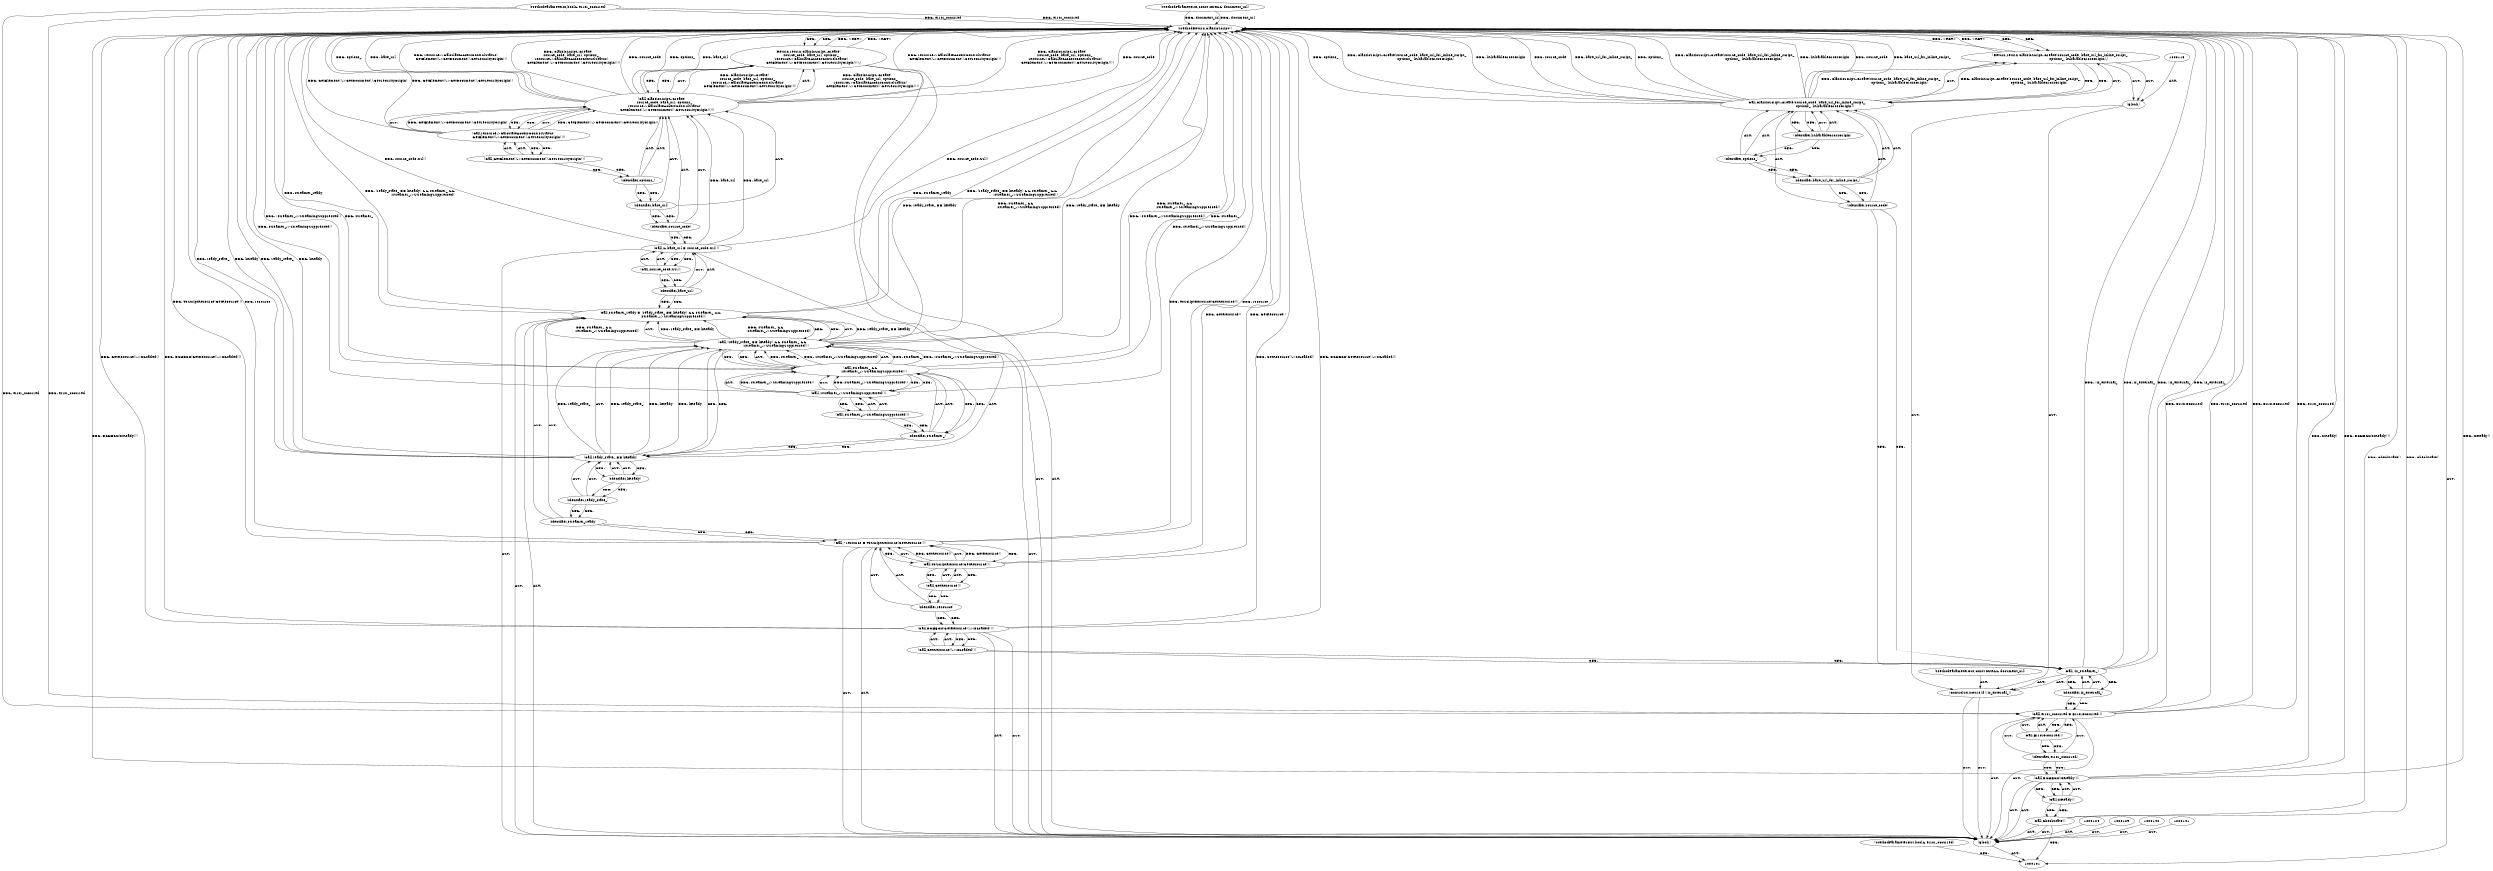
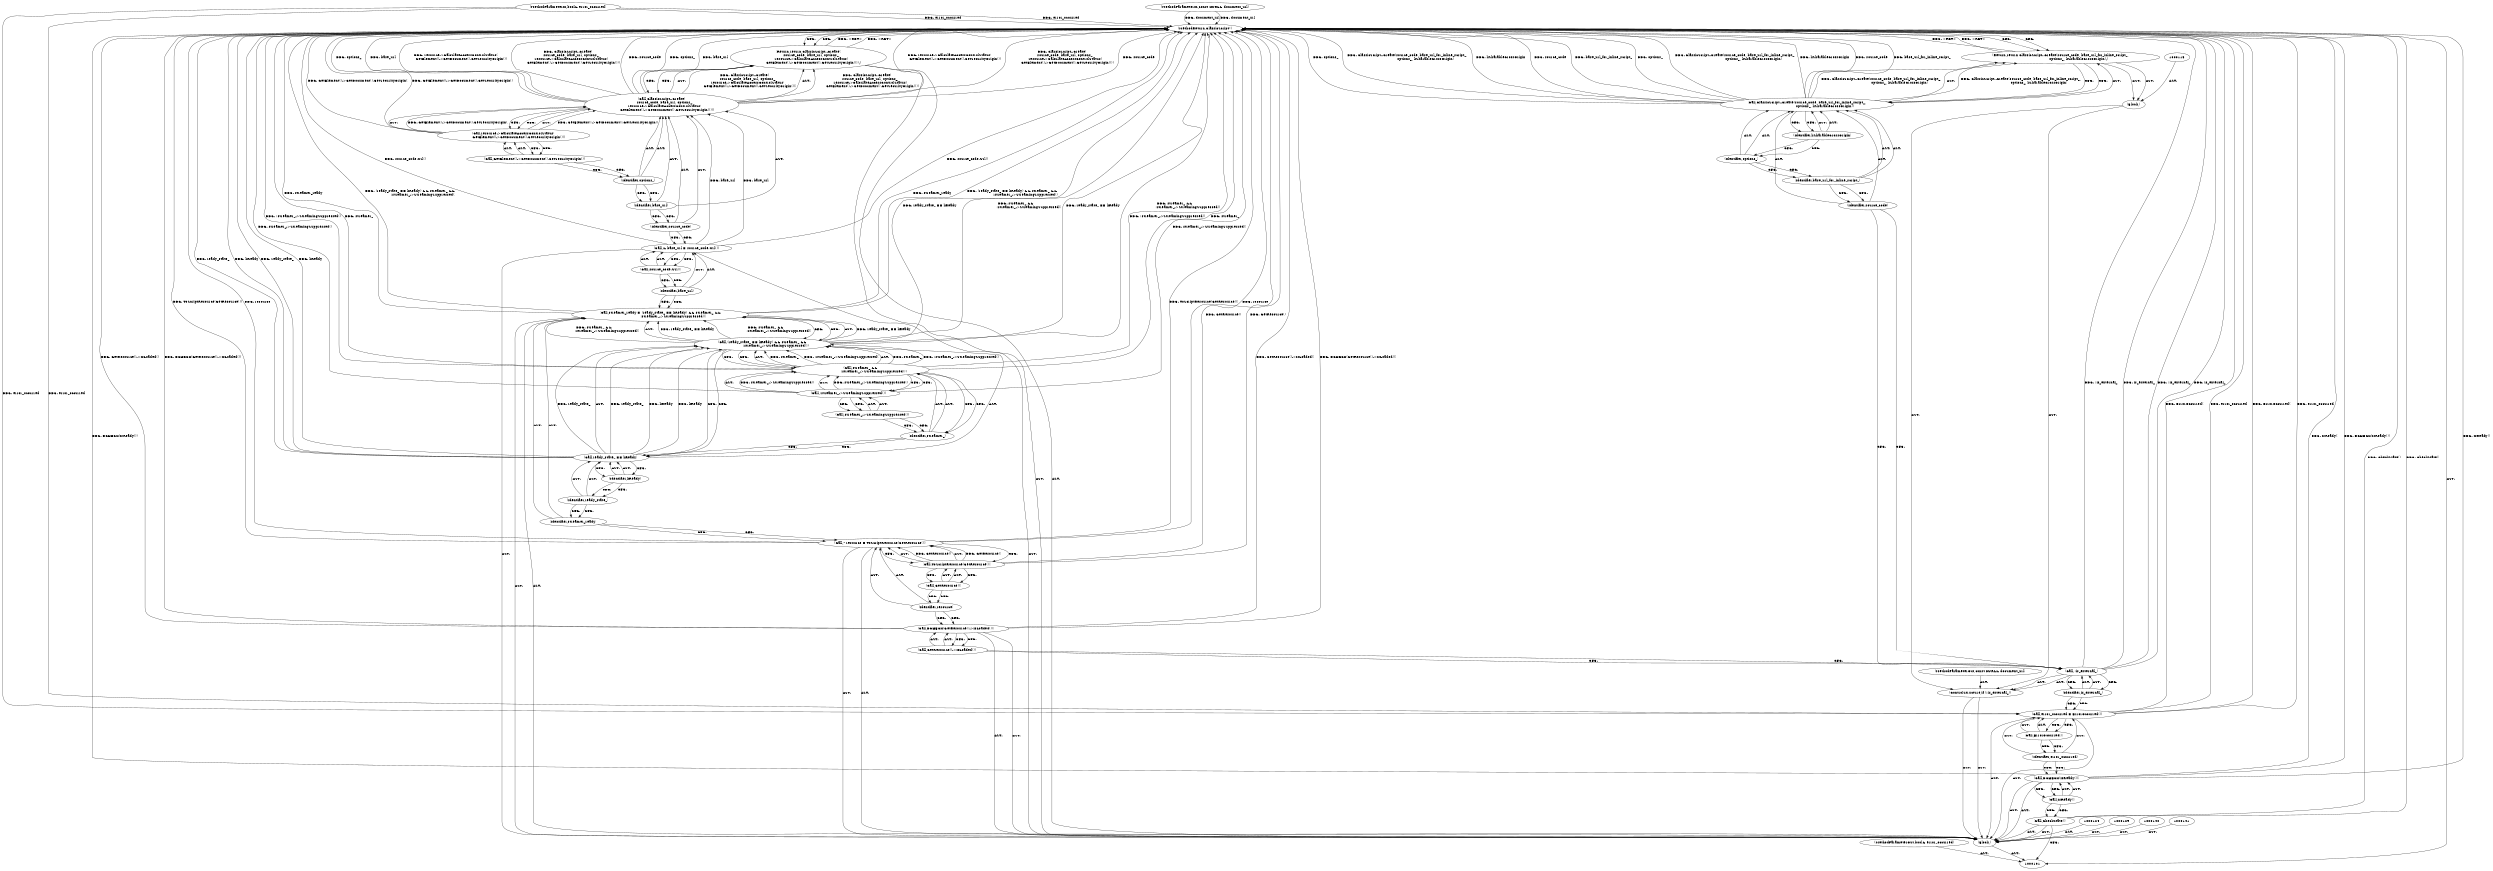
  digraph {
    fontname="DejaVu Serif"
    node [fontname="DejaVu Serif"]
    edge [fontname="DejaVu Serif"]
    n1 [label="(MethodReturn,ClassicScript*)"]
    n2 [label="(Return,return ClassicScript::Create(source_code, base_url_for_inline_script_,\n                                 options_, kSharableCrossOrigin);)"]
    n3 [label="(Return,return ClassicScript::Create(\n      source_code, base_url, options_,\n      resource->CalculateAccessControlStatus(\n          GetElement()->GetDocument().GetSecurityOrigin()));)"]
    1000101
    n5 [label="(Call,ClassicScript::Create(source_code, base_url_for_inline_script_,\n                                 options_, kSharableCrossOrigin))"]
    n6 [label="(Block,)"]
    n7 [label="(Block,)"]
    n8 [label="(Call,ClassicScript::Create(\n      source_code, base_url, options_,\n      resource->CalculateAccessControlStatus(\n          GetElement()->GetDocument().GetSecurityOrigin())))"]
    n9 [label="(MethodParameterIn,const KURL& document_url)"]
    n10 [label="(MethodParameterOut,const KURL& document_url)"]
    n11 [label="(ControlStructure,if (!is_external_))"]
    n12 [label="(Identifier,kSharableCrossOrigin)"]
    n13 [label="(Identifier,options_)"]
    n14 [label="(Identifier,source_code)"]
-   n15 [label="(Call,!is_streamer_)"]
+   n15 [label="(Call,!is_external_)"]
    n16 [label="(Identifier,is_external_)"]
    n17 [label="(Identifier,base_url_for_inline_script_)"]
    n18 [label="(Call,DCHECK(GetResource()->IsLoaded()))"]
    n19 [label="(Call,GetResource()->IsLoaded())"]
    n20 [label="(Call,* resource = ToScriptResource(GetResource()))"]
    n21 [label="(Call,ToScriptResource(GetResource()))"]
    n22 [label="(Call,GetResource())"]
    n23 [label="(Identifier,resource)"]
    n24 [label="(Call,(ready_state_ == kReady) && streamer_ &&\n                        !streamer_->StreamingSuppressed())"]
    n25 [label="(Call,ready_state_ == kReady)"]
    n26 [label="(Call,streamer_ &&\n                        !streamer_->StreamingSuppressed())"]
    n27 [label="(Call,streamer_ready = (ready_state_ == kReady) && streamer_ &&\n                        !streamer_->StreamingSuppressed())"]
    n28 [label="(Identifier,kReady)"]
    n29 [label="(Identifier,streamer_)"]
    n30 [label="(Call,!streamer_->StreamingSuppressed())"]
    n31 [label="(Identifier,ready_state_)"]
    n32 [label="(Identifier,streamer_ready)"]
    n33 [label="(Call,streamer_->StreamingSuppressed())"]
    n34 [label="(MethodParameterIn,bool& error_occurred)"]
    n35 [label="(Call,error_occurred = ErrorOccurred())"]
    n36 [label="(Call,ErrorOccurred())"]
    n37 [label="(MethodParameterOut,bool& error_occurred)"]
    n38 [label="(Call,& base_url = source_code.Url())"]
    n39 [label="(Call,source_code.Url())"]
    n40 [label="(Identifier,base_url)"]
    n41 [label="(Call,resource->CalculateAccessControlStatus(\n          GetElement()->GetDocument().GetSecurityOrigin()))"]
    n42 [label="(Call,GetElement()->GetDocument().GetSecurityOrigin())"]
    n43 [label="(Identifier,base_url)"]
    n44 [label="(Identifier,source_code)"]
    n45 [label="(Identifier,options_)"]
    n46 [label="(Call,CheckState())"]
    n47 [label="(Call,DCHECK(IsReady()))"]
    n48 [label="(Call,IsReady())"]
    n49 [label="(Identifier,error_occurred)"]
    1000124
    1000129
    1000140
    1000141
    1000115
    n1 -> n2 [label="CFG: "]
    n1 -> n2 [label="CFG: "]
    n1 -> n3 [label="CFG: "]
    n1 -> n3 [label="CFG: "]
    n1 -> 1000101 [label="AST: "]
    n2 -> n1 [label="DDG: <RET>"]
    n2 -> n1 [label="DDG: <RET>"]
    n2 -> n5 [label="CFG: "]
    n2 -> n5 [label="CFG: "]
    n2 -> n6 [label="AST: "]
    n2 -> n6 [label="AST: "]
    n3 -> n1 [label="DDG: <RET>"]
    n3 -> n1 [label="DDG: <RET>"]
    n3 -> n7 [label="AST: "]
    n3 -> n7 [label="AST: "]
    n3 -> n8 [label="CFG: "]
    n3 -> n8 [label="CFG: "]
    n5 -> n1 [label="DDG: ClassicScript::Create(source_code, base_url_for_inline_script_,\n                                 options_, kSharableCrossOrigin)"]
    n5 -> n1 [label="DDG: kSharableCrossOrigin"]
    n5 -> n1 [label="DDG: source_code"]
    n5 -> n1 [label="DDG: base_url_for_inline_script_"]
    n5 -> n1 [label="DDG: options_"]
    n5 -> n1 [label="DDG: ClassicScript::Create(source_code, base_url_for_inline_script_,\n                                 options_, kSharableCrossOrigin)"]
    n5 -> n1 [label="DDG: kSharableCrossOrigin"]
    n5 -> n1 [label="DDG: source_code"]
    n5 -> n1 [label="DDG: base_url_for_inline_script_"]
    n5 -> n1 [label="DDG: options_"]
    n5 -> n2 [label="AST: "]
    n5 -> n2 [label="DDG: ClassicScript::Create(source_code, base_url_for_inline_script_,\n                                 options_, kSharableCrossOrigin)"]
    n5 -> n2 [label="AST: "]
    n5 -> n2 [label="DDG: ClassicScript::Create(source_code, base_url_for_inline_script_,\n                                 options_, kSharableCrossOrigin)"]
    n5 -> n12 [label="CFG: "]
    n5 -> n12 [label="CFG: "]
    n6 -> n11 [label="AST: "]
    n6 -> n11 [label="AST: "]
    n7 -> 1000101 [label="AST: "]
    n8 -> n1 [label="DDG: resource->CalculateAccessControlStatus(\n          GetElement()->GetDocument().GetSecurityOrigin())"]
    n8 -> n1 [label="DDG: ClassicScript::Create(\n      source_code, base_url, options_,\n      resource->CalculateAccessControlStatus(\n          GetElement()->GetDocument().GetSecurityOrigin()))"]
    n8 -> n1 [label="DDG: source_code"]
    n8 -> n1 [label="DDG: options_"]
    n8 -> n1 [label="DDG: base_url"]
    n8 -> n1 [label="DDG: resource->CalculateAccessControlStatus(\n          GetElement()->GetDocument().GetSecurityOrigin())"]
    n8 -> n1 [label="DDG: ClassicScript::Create(\n      source_code, base_url, options_,\n      resource->CalculateAccessControlStatus(\n          GetElement()->GetDocument().GetSecurityOrigin()))"]
    n8 -> n1 [label="DDG: source_code"]
    n8 -> n1 [label="DDG: options_"]
    n8 -> n1 [label="DDG: base_url"]
    n8 -> n3 [label="AST: "]
    n8 -> n3 [label="DDG: ClassicScript::Create(\n      source_code, base_url, options_,\n      resource->CalculateAccessControlStatus(\n          GetElement()->GetDocument().GetSecurityOrigin()))"]
    n8 -> n3 [label="AST: "]
    n8 -> n3 [label="DDG: ClassicScript::Create(\n      source_code, base_url, options_,\n      resource->CalculateAccessControlStatus(\n          GetElement()->GetDocument().GetSecurityOrigin()))"]
    n8 -> n41 [label="CFG: "]
    n8 -> n41 [label="CFG: "]
    n9 -> n1 [label="DDG: document_url"]
    n9 -> n1 [label="DDG: document_url"]
    n10 -> n11 [label="AST: "]
    n11 -> n7 [label="AST: "]
    n11 -> n7 [label="AST: "]
    n12 -> n5 [label="AST: "]
    n12 -> n5 [label="AST: "]
    n12 -> n13 [label="CFG: "]
    n12 -> n13 [label="CFG: "]
    n13 -> n5 [label="AST: "]
    n13 -> n5 [label="AST: "]
    n13 -> n17 [label="CFG: "]
    n13 -> n17 [label="CFG: "]
    n14 -> n5 [label="AST: "]
    n14 -> n5 [label="AST: "]
    n14 -> n15 [label="CFG: "]
    n14 -> n15 [label="CFG: "]
    n15 -> n1 [label="DDG: !is_external_"]
    n15 -> n1 [label="DDG: is_external_"]
    n15 -> n1 [label="DDG: !is_external_"]
    n15 -> n1 [label="DDG: is_external_"]
    n15 -> n11 [label="AST: "]
    n15 -> n11 [label="AST: "]
    n15 -> n16 [label="CFG: "]
    n15 -> n16 [label="CFG: "]
    n16 -> n15 [label="AST: "]
    n16 -> n15 [label="AST: "]
    n16 -> n35 [label="CFG: "]
    n16 -> n35 [label="CFG: "]
    n17 -> n5 [label="AST: "]
    n17 -> n5 [label="AST: "]
    n17 -> n14 [label="CFG: "]
    n17 -> n14 [label="CFG: "]
    n18 -> n1 [label="DDG: GetResource()->IsLoaded()"]
    n18 -> n1 [label="DDG: DCHECK(GetResource()->IsLoaded())"]
    n18 -> n1 [label="DDG: GetResource()->IsLoaded()"]
    n18 -> n1 [label="DDG: DCHECK(GetResource()->IsLoaded())"]
    n18 -> n7 [label="AST: "]
    n18 -> n7 [label="AST: "]
    n18 -> n19 [label="CFG: "]
    n18 -> n19 [label="CFG: "]
    n19 -> n15 [label="CFG: "]
    n19 -> n15 [label="CFG: "]
    n19 -> n18 [label="AST: "]
    n19 -> n18 [label="AST: "]
    n20 -> n1 [label="DDG: ToScriptResource(GetResource())"]
    n20 -> n1 [label="DDG: resource"]
    n20 -> n1 [label="DDG: ToScriptResource(GetResource())"]
    n20 -> n1 [label="DDG: resource"]
    n20 -> n7 [label="AST: "]
    n20 -> n7 [label="AST: "]
    n20 -> n21 [label="CFG: "]
    n20 -> n21 [label="CFG: "]
    n21 -> n1 [label="DDG: GetResource()"]
    n21 -> n1 [label="DDG: GetResource()"]
    n21 -> n20 [label="AST: "]
    n21 -> n20 [label="DDG: GetResource()"]
    n21 -> n20 [label="AST: "]
    n21 -> n20 [label="DDG: GetResource()"]
    n21 -> n22 [label="CFG: "]
    n21 -> n22 [label="CFG: "]
    n22 -> n21 [label="AST: "]
    n22 -> n21 [label="AST: "]
    n22 -> n23 [label="CFG: "]
    n22 -> n23 [label="CFG: "]
    n23 -> n18 [label="CFG: "]
    n23 -> n18 [label="CFG: "]
    n23 -> n20 [label="AST: "]
    n23 -> n20 [label="AST: "]
    n24 -> n1 [label="DDG: ready_state_ == kReady"]
    n24 -> n1 [label="DDG: streamer_ &&\n                        !streamer_->StreamingSuppressed()"]
    n24 -> n1 [label="DDG: ready_state_ == kReady"]
    n24 -> n1 [label="DDG: streamer_ &&\n                        !streamer_->StreamingSuppressed()"]
    n24 -> n25 [label="CFG: "]
    n24 -> n25 [label="CFG: "]
    n24 -> n26 [label="CFG: "]
    n24 -> n26 [label="CFG: "]
    n24 -> n27 [label="AST: "]
    n24 -> n27 [label="DDG: ready_state_ == kReady"]
    n24 -> n27 [label="DDG: streamer_ &&\n                        !streamer_->StreamingSuppressed()"]
    n24 -> n27 [label="AST: "]
    n24 -> n27 [label="DDG: ready_state_ == kReady"]
    n24 -> n27 [label="DDG: streamer_ &&\n                        !streamer_->StreamingSuppressed()"]
    n25 -> n1 [label="DDG: ready_state_"]
    n25 -> n1 [label="DDG: kReady"]
    n25 -> n1 [label="DDG: ready_state_"]
    n25 -> n1 [label="DDG: kReady"]
    n25 -> n24 [label="AST: "]
    n25 -> n24 [label="DDG: ready_state_"]
    n25 -> n24 [label="DDG: kReady"]
    n25 -> n24 [label="AST: "]
    n25 -> n24 [label="DDG: ready_state_"]
    n25 -> n24 [label="DDG: kReady"]
    n25 -> n28 [label="CFG: "]
    n25 -> n28 [label="CFG: "]
    n26 -> n1 [label="DDG: !streamer_->StreamingSuppressed()"]
    n26 -> n1 [label="DDG: streamer_"]
    n26 -> n1 [label="DDG: !streamer_->StreamingSuppressed()"]
    n26 -> n1 [label="DDG: streamer_"]
    n26 -> n24 [label="AST: "]
    n26 -> n24 [label="DDG: streamer_"]
    n26 -> n24 [label="DDG: !streamer_->StreamingSuppressed()"]
    n26 -> n24 [label="AST: "]
    n26 -> n24 [label="DDG: streamer_"]
    n26 -> n24 [label="DDG: !streamer_->StreamingSuppressed()"]
    n26 -> n29 [label="CFG: "]
    n26 -> n29 [label="CFG: "]
    n26 -> n30 [label="CFG: "]
    n26 -> n30 [label="CFG: "]
    n27 -> n1 [label="DDG: streamer_ready"]
    n27 -> n1 [label="DDG: (ready_state_ == kReady) && streamer_ &&\n                        !streamer_->StreamingSuppressed()"]
    n27 -> n1 [label="DDG: streamer_ready"]
    n27 -> n1 [label="DDG: (ready_state_ == kReady) && streamer_ &&\n                        !streamer_->StreamingSuppressed()"]
    n27 -> n7 [label="AST: "]
    n27 -> n7 [label="AST: "]
    n27 -> n24 [label="CFG: "]
    n27 -> n24 [label="CFG: "]
    n28 -> n25 [label="AST: "]
    n28 -> n25 [label="AST: "]
    n28 -> n31 [label="CFG: "]
    n28 -> n31 [label="CFG: "]
    n29 -> n25 [label="CFG: "]
    n29 -> n25 [label="CFG: "]
    n29 -> n26 [label="AST: "]
    n29 -> n26 [label="AST: "]
    n30 -> n1 [label="DDG: streamer_->StreamingSuppressed()"]
    n30 -> n1 [label="DDG: streamer_->StreamingSuppressed()"]
    n30 -> n26 [label="AST: "]
    n30 -> n26 [label="DDG: streamer_->StreamingSuppressed()"]
    n30 -> n26 [label="AST: "]
    n30 -> n26 [label="DDG: streamer_->StreamingSuppressed()"]
    n30 -> n33 [label="CFG: "]
    n30 -> n33 [label="CFG: "]
    n31 -> n25 [label="AST: "]
    n31 -> n25 [label="AST: "]
    n31 -> n32 [label="CFG: "]
    n31 -> n32 [label="CFG: "]
    n32 -> n20 [label="CFG: "]
    n32 -> n20 [label="CFG: "]
    n32 -> n27 [label="AST: "]
    n32 -> n27 [label="AST: "]
    n33 -> n29 [label="CFG: "]
    n33 -> n29 [label="CFG: "]
    n33 -> n30 [label="AST: "]
    n33 -> n30 [label="AST: "]
    n34 -> n1 [label="DDG: error_occurred"]
    n34 -> n1 [label="DDG: error_occurred"]
    n34 -> n35 [label="DDG: error_occurred"]
    n34 -> n35 [label="DDG: error_occurred"]
    n35 -> n1 [label="DDG: ErrorOccurred()"]
    n35 -> n1 [label="DDG: error_occurred"]
    n35 -> n1 [label="DDG: ErrorOccurred()"]
    n35 -> n1 [label="DDG: error_occurred"]
    n35 -> n7 [label="AST: "]
    n35 -> n7 [label="AST: "]
    n35 -> n36 [label="CFG: "]
    n35 -> n36 [label="CFG: "]
    n36 -> n35 [label="AST: "]
    n36 -> n35 [label="AST: "]
    n36 -> n49 [label="CFG: "]
    n36 -> n49 [label="CFG: "]
-   n37 -> 1000101 [label="CFG: "]
+   n37 -> 1000101 [label="AST: "]
    n38 -> n1 [label="DDG: source_code.Url()"]
    n38 -> n1 [label="DDG: source_code.Url()"]
    n38 -> n7 [label="AST: "]
    n38 -> n7 [label="AST: "]
    n38 -> n8 [label="DDG: base_url"]
    n38 -> n8 [label="DDG: base_url"]
    n38 -> n39 [label="CFG: "]
    n38 -> n39 [label="CFG: "]
    n39 -> n38 [label="AST: "]
    n39 -> n38 [label="AST: "]
    n39 -> n40 [label="CFG: "]
    n39 -> n40 [label="CFG: "]
    n40 -> n27 [label="CFG: "]
    n40 -> n27 [label="CFG: "]
    n40 -> n38 [label="AST: "]
    n40 -> n38 [label="AST: "]
    n41 -> n1 [label="DDG: GetElement()->GetDocument().GetSecurityOrigin()"]
    n41 -> n1 [label="DDG: GetElement()->GetDocument().GetSecurityOrigin()"]
    n41 -> n8 [label="AST: "]
    n41 -> n8 [label="DDG: GetElement()->GetDocument().GetSecurityOrigin()"]
    n41 -> n8 [label="AST: "]
    n41 -> n8 [label="DDG: GetElement()->GetDocument().GetSecurityOrigin()"]
    n41 -> n42 [label="CFG: "]
    n41 -> n42 [label="CFG: "]
    n42 -> n41 [label="AST: "]
    n42 -> n41 [label="AST: "]
    n42 -> n45 [label="CFG: "]
    n42 -> n45 [label="CFG: "]
    n43 -> n8 [label="AST: "]
    n43 -> n8 [label="AST: "]
    n43 -> n44 [label="CFG: "]
    n43 -> n44 [label="CFG: "]
    n44 -> n8 [label="AST: "]
    n44 -> n8 [label="AST: "]
    n44 -> n38 [label="CFG: "]
    n44 -> n38 [label="CFG: "]
    n45 -> n8 [label="AST: "]
    n45 -> n8 [label="AST: "]
    n45 -> n43 [label="CFG: "]
    n45 -> n43 [label="CFG: "]
    n46 -> n1 [label="DDG: CheckState()"]
    n46 -> n1 [label="DDG: CheckState()"]
    n46 -> 1000101 [label="CFG: "]
    n46 -> n7 [label="AST: "]
    n46 -> n7 [label="AST: "]
    n47 -> n1 [label="DDG: IsReady()"]
    n47 -> n1 [label="DDG: DCHECK(IsReady())"]
    n47 -> n1 [label="DDG: IsReady()"]
    n47 -> n1 [label="DDG: DCHECK(IsReady())"]
    n47 -> n7 [label="AST: "]
    n47 -> n7 [label="AST: "]
    n47 -> n48 [label="CFG: "]
    n47 -> n48 [label="CFG: "]
    n48 -> n46 [label="CFG: "]
    n48 -> n46 [label="CFG: "]
    n48 -> n47 [label="AST: "]
    n48 -> n47 [label="AST: "]
    n49 -> n35 [label="AST: "]
    n49 -> n35 [label="AST: "]
    n49 -> n47 [label="CFG: "]
    n49 -> n47 [label="CFG: "]
    1000124 -> n7 [label="AST: "]
    1000129 -> n7 [label="AST: "]
    1000140 -> n7 [label="AST: "]
    1000141 -> n7 [label="AST: "]
    1000115 -> n6 [label="AST: "]
  }
